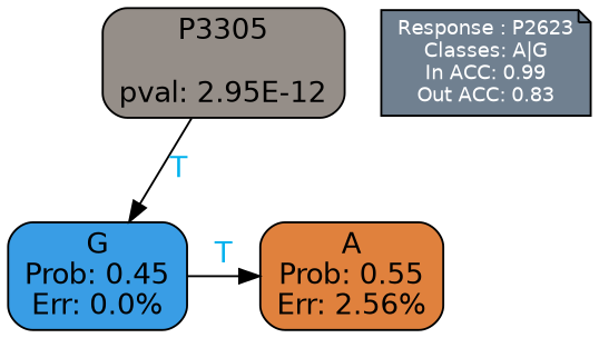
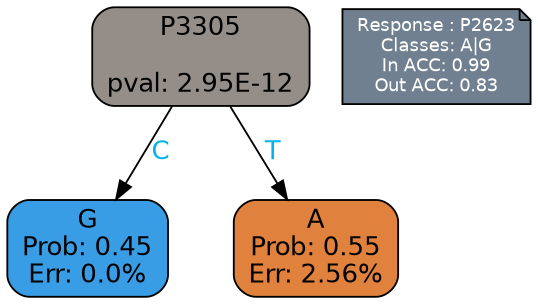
  digraph {
    ranksep=equally
    splines=polylines
    node [color=black fontname=helvetica shape=box style="filled, rounded"]
    edge [fontcolor=deepskyblue2 fontname=helvetica]
    n1 [fillcolor="#399de5" label="G\nProb: 0.45\nErr: 0.0%"]
    n2 [fillcolor="#e0813d" label="A\nProb: 0.55\nErr: 2.56%"]
    n3 [align=left fillcolor=slategray fontcolor=white fontsize=10 label="Response : P2623\nClasses: A|G\nIn ACC: 0.99\nOut ACC: 0.83\n" shape=note style=filled]
    n4 [fillcolor="#958e88" label="P3305\n\npval: 2.95E-12"]
    subgraph sub_1 {
      rank=same
      n1
      n2
    }
    subgraph sub_2 {
      rank=same
      n3
      n4
    }
-   n4 -> n1 [label=T]
-   n1 -> n2 [label=T]
+   n4 -> n1 [label=C]
+   n4 -> n2 [label=T]
  }
